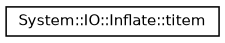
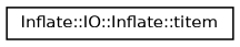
  digraph {
    rankdir=TB
-   n1 [color=black fillcolor=white fontname=Helvetica fontsize=10 height=0.2 label="System::IO::Inflate::titem" shape=record style=filled width=0.4]
+   n1 [color=black fillcolor=white fontname=Helvetica fontsize=10 height=0.2 label="Inflate::IO::Inflate::titem" shape=record style=filled width=0.4]
  }
